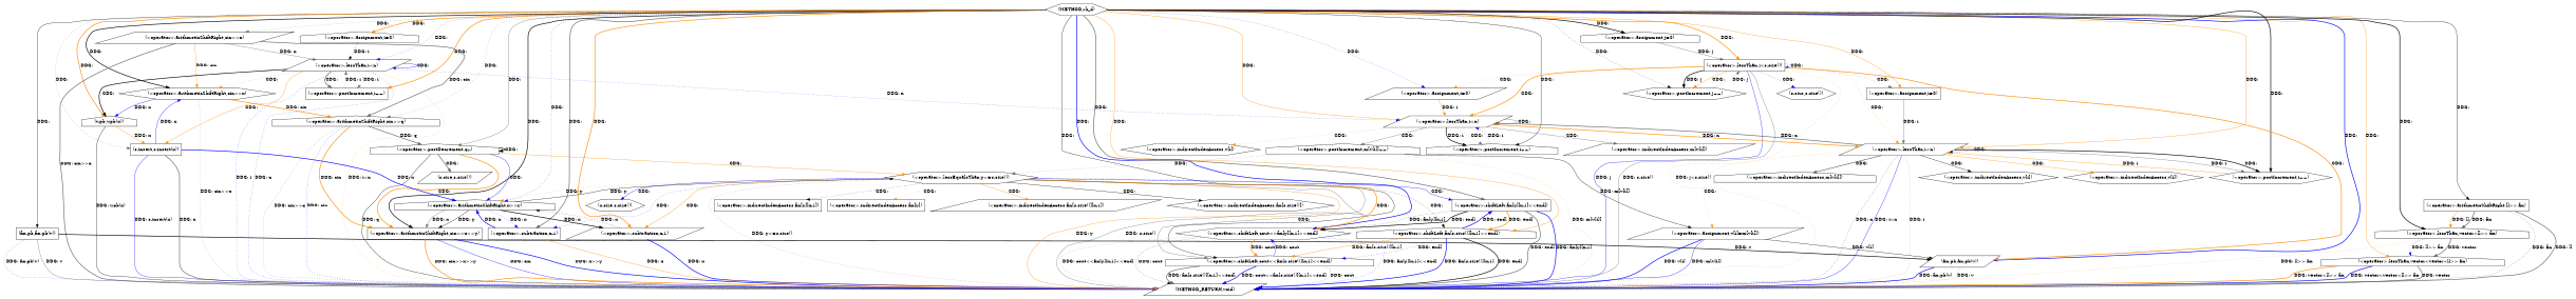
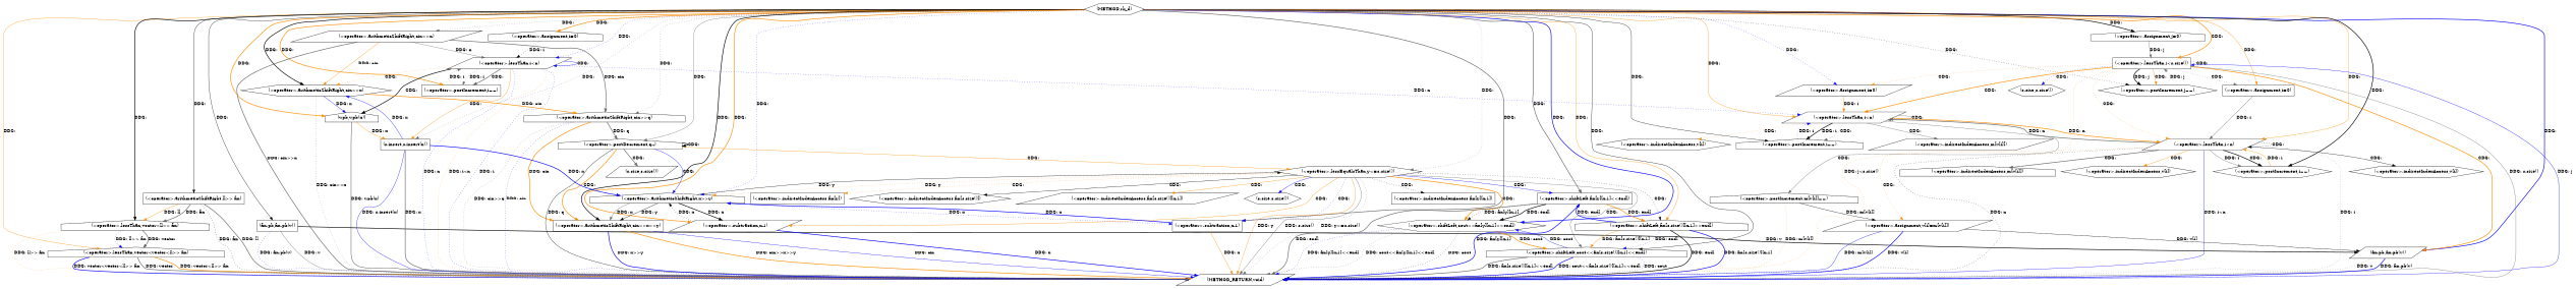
  digraph {
    node [shape=house]
    edge [color=darkorange style=bold]
    n1 [label="(METHOD,rk_d)" shape=hexagon]
    n2 [label="(<operator>.arithmeticShiftRight,cin>>n)" shape=parallelogram]
    n3 [label="(<operator>.lessThan,vector<vector<ll>> fin)"]
    n4 [label="(fin.pb,fin.pb(v))" shape=box]
    n5 [label="(<operator>.arithmeticShiftRight,cin>>q)"]
    n6 [label="(<operator>.assignment,i=0)"]
    n7 [label="(<operator>.lessThan,i<n)" shape=parallelogram]
    n8 [label="(<operator>.postIncrement,i++)" shape=box]
    n9 [label="(<operator>.assignment,j=0)"]
    n10 [label="(<operator>.lessThan,j<s.size())" shape=box]
    n11 [label="(<operator>.postIncrement,j++)" shape=hexagon]
    n12 [label="(<operator>.postDecrement,q--)"]
    n13 [label="(<operator>.lessThan,vector<ll>> fin)"]
    n14 [label="(<operator>.arithmeticShiftRight,cin>>x)" shape=hexagon]
    n15 [label="(v.pb,v.pb(x))"]
    n16 [label="(s.insert,s.insert(x))" shape=box]
    n17 [label="(fin.pb,fin.pb(v))" shape=parallelogram]
    n18 [label="(<operator>.arithmeticShiftRight,cin>>x>>y)" shape=box]
    n19 [label="(<operator>.arithmeticShiftRight,ll>> fin)" shape=box]
    n20 [label="(<operator>.assignment,i=0)" shape=parallelogram]
    n21 [label="(<operator>.lessThan,i<n)" shape=parallelogram]
    n22 [label="(<operator>.postIncrement,i++)"]
    n23 [label="(<operator>.assignment,i=0)" shape=box]
    n24 [label="(<operator>.lessThan,i<n)" shape=parallelogram]
    n25 [label="(<operator>.postIncrement,i++)" shape=hexagon]
    n26 [label="(<operator>.lessEqualsThan,y<=s.size())" shape=hexagon]
    n27 [label="(<operator>.arithmeticShiftRight,x>>y)"]
    n28 [label="(<operator>.shiftLeft,cout<<fin[y][x-1]<<endl)" shape=hexagon]
    n29 [label="(<operator>.shiftLeft,cout<<fin[s.size()][x-1]<<endl)"]
    n30 [label="(<operator>.shiftLeft,fin[y][x-1]<<endl)" shape=box]
    n31 [label="(<operator>.shiftLeft,fin[s.size()][x-1]<<endl)"]
    n32 [label="(<operator>.subtraction,x-1)" shape=parallelogram]
    n33 [label="(<operator>.subtraction,x-1)" shape=box]
    n34 [label="(METHOD_RETURN,void)" shape=parallelogram]
    n35 [label="(s.size,s.size())" shape=hexagon]
    n36 [label="(s.size,s.size())" shape=parallelogram]
    n37 [label="(<operator>.postIncrement,m[v[i]]++)"]
    n38 [label="(<operator>.indirectIndexAccess,m[v[i]])" shape=parallelogram]
    n39 [label="(<operator>.indirectIndexAccess,v[i])" shape=hexagon]
    n40 [label="(<operator>.assignment,v[i]=m[v[i]])" shape=parallelogram]
    n41 [label="(<operator>.indirectIndexAccess,v[i])" shape=hexagon]
    n42 [label="(<operator>.indirectIndexAccess,m[v[i]])"]
    n43 [label="(<operator>.indirectIndexAccess,v[i])" shape=hexagon]
    n44 [label="(<operator>.indirectIndexAccess,fin[y][x-1])" shape=box]
    n45 [label="(<operator>.indirectIndexAccess,fin[y])" shape=box]
    n46 [label="(<operator>.indirectIndexAccess,fin[s.size()][x-1])" shape=parallelogram]
    n47 [label="(<operator>.indirectIndexAccess,fin[s.size()])" shape=hexagon]
    n48 [label="(s.size,s.size())" shape=hexagon]
    n1 -> n2 [color=gray40 label="DDG: " style=dotted]
    n1 -> n3 [label="DDG: " style=solid]
    n1 -> n4 [color=black label="DDG: " style=solid]
    n1 -> n5 [color=gray40 label="DDG: " style=dotted]
    n1 -> n6 [label="DDG: "]
    n1 -> n7 [color=blue label="DDG: " style=dotted]
    n1 -> n8 [label="DDG: "]
    n1 -> n9 [color=black label="DDG: "]
-   n1 -> n10 [label="DDG: "]
+   n1 -> n10 [label="CDG: "]
    n1 -> n11 [color=black label="DDG: " style=dotted]
    n1 -> n12 [color=gray40 label="DDG: " style=solid]
    n1 -> n13 [color=black label="DDG: "]
    n1 -> n14 [color=black label="DDG: "]
    n1 -> n15 [label="DDG: "]
    n1 -> n16 [color=gray40 label="DDG: " style=dotted]
    n1 -> n17 [color=blue label="DDG: "]
    n1 -> n18 [color=black label="DDG: "]
    n1 -> n19 [color=black label="DDG: " style=solid]
    n1 -> n20 [color=blue label="DDG: " style=dotted]
    n1 -> n21 [label="DDG: " style=solid]
    n1 -> n22 [color=black label="DDG: " style=solid]
    n1 -> n23 [label="DDG: " style=solid]
    n1 -> n24 [label="DDG: " style=solid]
    n1 -> n25 [color=black label="DDG: "]
-   n37 -> n26 [color=gray40 label="DDG: " style=dotted]
+   n1 -> n26 [color=gray40 label="DDG: " style=dotted]
    n1 -> n27 [color=blue label="DDG: " style=dotted]
    n1 -> n28 [color=blue label="DDG: "]
    n1 -> n29 [color=black label="DDG: " style=solid]
    n1 -> n30 [color=gray40 label="DDG: "]
    n1 -> n31 [label="DDG: " style=solid]
    n1 -> n32 [label="DDG: "]
    n1 -> n33 [color=gray40 label="DDG: "]
    n2 -> n5 [color=gray40 label="DDG: cin"]
    n2 -> n7 [color=gray40 label="DDG: n" style=solid]
    n2 -> n14 [label="DDG: cin" style=solid]
    n2 -> n34 [color=gray40 label="DDG: cin>>n"]
    n3 -> n34 [color=gray40 label="DDG: vector"]
    n3 -> n34 [label="DDG: vector<ll>> fin"]
    n3 -> n34 [color=blue label="DDG: vector<vector<ll>> fin"]
    n4 -> n17 [color=black label="DDG: v"]
    n4 -> n34 [color=gray40 label="DDG: v" style=solid]
    n4 -> n34 [color=blue label="DDG: fin.pb(v)" style=dotted]
    n5 -> n12 [color=gray40 label="DDG: q"]
    n5 -> n18 [label="DDG: cin"]
    n5 -> n34 [color=blue label="DDG: cin" style=dotted]
    n5 -> n34 [color=gray40 label="DDG: cin>>q" style=dotted]
    n6 -> n7 [color=black label="DDG: i" style=dotted]
    n7 -> n7 [color=blue label="CDG: " style=solid]
    n7 -> n8 [color=gray40 label="DDG: i" style=dotted]
    n7 -> n8 [color=gray40 label="CDG: "]
    n7 -> n14 [label="CDG: " style=dotted]
    n7 -> n15 [color=black label="CDG: "]
    n7 -> n16 [label="CDG: " style=solid]
    n7 -> n21 [color=blue label="DDG: n" style=dotted]
    n7 -> n34 [color=blue label="DDG: i" style=dotted]
    n7 -> n34 [color=blue label="DDG: n" style=dotted]
    n7 -> n34 [label="DDG: i<n" style=dotted]
    n8 -> n7 [color=gray40 label="DDG: i" style=dotted]
    n9 -> n10 [color=gray40 label="DDG: j" style=solid]
    n10 -> n10 [color=blue label="CDG: " style=dotted]
    n10 -> n11 [color=black label="DDG: j"]
    n10 -> n11 [label="CDG: " style=solid]
    n10 -> n17 [label="CDG: "]
    n10 -> n20 [label="CDG: " style=dotted]
    n10 -> n21 [label="CDG: "]
    n10 -> n23 [color=gray40 label="CDG: " style=dotted]
    n10 -> n24 [label="CDG: " style=dotted]
    n10 -> n34 [color=blue label="DDG: j" style=solid]
    n10 -> n34 [color=gray40 label="DDG: s.size()" style=solid]
    n10 -> n34 [label="DDG: j<s.size()" style=dotted]
    n10 -> n35 [color=blue label="CDG: " style=dotted]
    n11 -> n10 [color=gray40 label="DDG: j" style=dotted]
    n12 -> n12 [color=black label="CDG: "]
    n12 -> n18 [label="CDG: "]
    n12 -> n26 [label="CDG: " style=solid]
    n12 -> n27 [color=blue label="CDG: " style=solid]
    n12 -> n34 [color=black label="DDG: q" style=solid]
    n12 -> n36 [color=gray40 label="CDG: "]
    n13 -> n3 [color=gray40 label="DDG: vector"]
    n13 -> n3 [color=blue label="DDG: ll>> fin" style=dotted]
    n13 -> n34 [label="DDG: ll>> fin" style=dotted]
    n14 -> n5 [label="DDG: cin"]
    n14 -> n15 [color=blue label="DDG: x" style=solid]
    n14 -> n34 [color=gray40 label="DDG: cin>>x" style=dotted]
    n15 -> n16 [label="DDG: x" style=solid]
    n15 -> n34 [color=black label="DDG: v.pb(x)" style=solid]
    n16 -> n14 [color=blue label="DDG: x" style=solid]
    n16 -> n27 [color=blue label="DDG: x"]
    n16 -> n34 [color=gray40 label="DDG: x"]
    n16 -> n34 [color=blue label="DDG: s.insert(x)" style=solid]
    n17 -> n34 [color=gray40 label="DDG: v" style=dotted]
    n17 -> n34 [color=blue label="DDG: fin.pb(v)"]
    n18 -> n34 [color=blue label="DDG: cin" style=solid]
    n18 -> n34 [color=blue label="DDG: x>>y"]
    n18 -> n34 [label="DDG: cin>>x>>y"]
    n19 -> n13 [label="DDG: ll" style=solid]
    n19 -> n13 [color=gray40 label="DDG: fin"]
    n19 -> n34 [color=black label="DDG: fin" style=dotted]
    n19 -> n34 [color=gray40 label="DDG: ll"]
    n20 -> n21 [label="DDG: i" style=solid]
    n21 -> n21 [color=gray40 label="CDG: " style=solid]
    n21 -> n22 [color=black label="DDG: i"]
    n21 -> n22 [color=gray40 label="CDG: " style=dotted]
    n21 -> n24 [label="DDG: n"]
    n21 -> n37 [color=gray40 label="CDG: " style=solid]
    n21 -> n38 [color=gray40 label="CDG: " style=solid]
    n21 -> n39 [label="CDG: " style=dotted]
    n22 -> n21 [color=blue label="DDG: i" style=dotted]
    n23 -> n24 [color=gray40 label="DDG: i" style=solid]
    n24 -> n21 [color=gray40 label="DDG: n"]
    n24 -> n24 [color=black label="CDG: " style=dotted]
    n24 -> n25 [color=gray40 label="DDG: i" style=solid]
    n24 -> n25 [color=black label="CDG: "]
    n24 -> n34 [color=gray40 label="DDG: i" style=dotted]
    n24 -> n34 [color=black label="DDG: n" style=dotted]
    n24 -> n34 [color=blue label="DDG: i<n" style=solid]
    n24 -> n40 [label="CDG: " style=dotted]
    n24 -> n41 [color=black label="CDG: " style=solid]
    n24 -> n42 [color=gray40 label="CDG: "]
    n24 -> n43 [label="CDG: " style=solid]
    n25 -> n24 [label="DDG: i" style=solid]
    n26 -> n27 [label="DDG: y" style=dotted]
    n26 -> n28 [label="CDG: "]
    n26 -> n29 [color=gray40 label="CDG: " style=solid]
    n26 -> n30 [color=blue label="CDG: " style=solid]
    n26 -> n31 [color=black label="CDG: " style=dotted]
    n26 -> n32 [label="CDG: " style=solid]
    n26 -> n33 [color=blue label="CDG: " style=dotted]
    n26 -> n34 [label="DDG: y" style=solid]
    n26 -> n34 [color=gray40 label="DDG: s.size()" style=solid]
    n26 -> n34 [color=gray40 label="DDG: y<=s.size()" style=dotted]
    n26 -> n44 [color=black label="CDG: " style=dotted]
    n26 -> n45 [label="CDG: " style=dotted]
    n26 -> n46 [label="CDG: " style=solid]
    n26 -> n47 [color=black label="CDG: " style=solid]
    n26 -> n48 [color=blue label="CDG: " style=solid]
    n27 -> n18 [color=black label="DDG: y" style=solid]
    n27 -> n18 [color=gray40 label="DDG: x" style=solid]
    n27 -> n26 [color=black label="DDG: y" style=solid]
    n27 -> n32 [color=black label="DDG: x"]
    n27 -> n33 [color=blue label="DDG: x" style=dotted]
    n28 -> n29 [label="DDG: cout"]
    n28 -> n34 [color=black label="DDG: cout" style=dotted]
    n28 -> n34 [color=blue label="DDG: fin[y][x-1]<<endl" style=dotted]
    n28 -> n34 [color=gray40 label="DDG: cout<<fin[y][x-1]<<endl" style=dotted]
    n29 -> n28 [color=blue label="DDG: cout" style=solid]
    n29 -> n34 [color=blue label="DDG: cout" style=dotted]
    n29 -> n34 [color=gray40 label="DDG: fin[s.size()][x-1]<<endl"]
    n29 -> n34 [color=blue label="DDG: cout<<fin[s.size()][x-1]<<endl"]
    n30 -> n28 [color=black label="DDG: fin[y][x-1]" style=dotted]
    n30 -> n28 [color=black label="DDG: endl"]
    n30 -> n31 [label="DDG: endl"]
    n30 -> n34 [color=blue label="DDG: fin[y][x-1]"]
    n30 -> n34 [color=gray40 label="DDG: endl"]
    n31 -> n29 [label="DDG: fin[s.size()][x-1]" style=solid]
    n31 -> n29 [color=blue label="DDG: endl" style=dotted]
    n31 -> n30 [color=blue label="DDG: endl"]
    n31 -> n34 [color=blue label="DDG: fin[s.size()][x-1]"]
    n31 -> n34 [color=black label="DDG: endl"]
    n32 -> n27 [color=black label="DDG: x" style=dotted]
    n32 -> n34 [color=blue label="DDG: x"]
    n33 -> n27 [color=blue label="DDG: x"]
    n33 -> n34 [label="DDG: x" style=solid]
    n37 -> n34 [label="DDG: m[v[i]]" style=dotted]
    n37 -> n40 [color=black label="DDG: m[v[i]]" style=solid]
    n40 -> n17 [color=black label="DDG: v[i]" style=solid]
    n40 -> n34 [color=blue label="DDG: v[i]"]
    n40 -> n34 [color=blue label="DDG: m[v[i]]" style=solid]
  }
